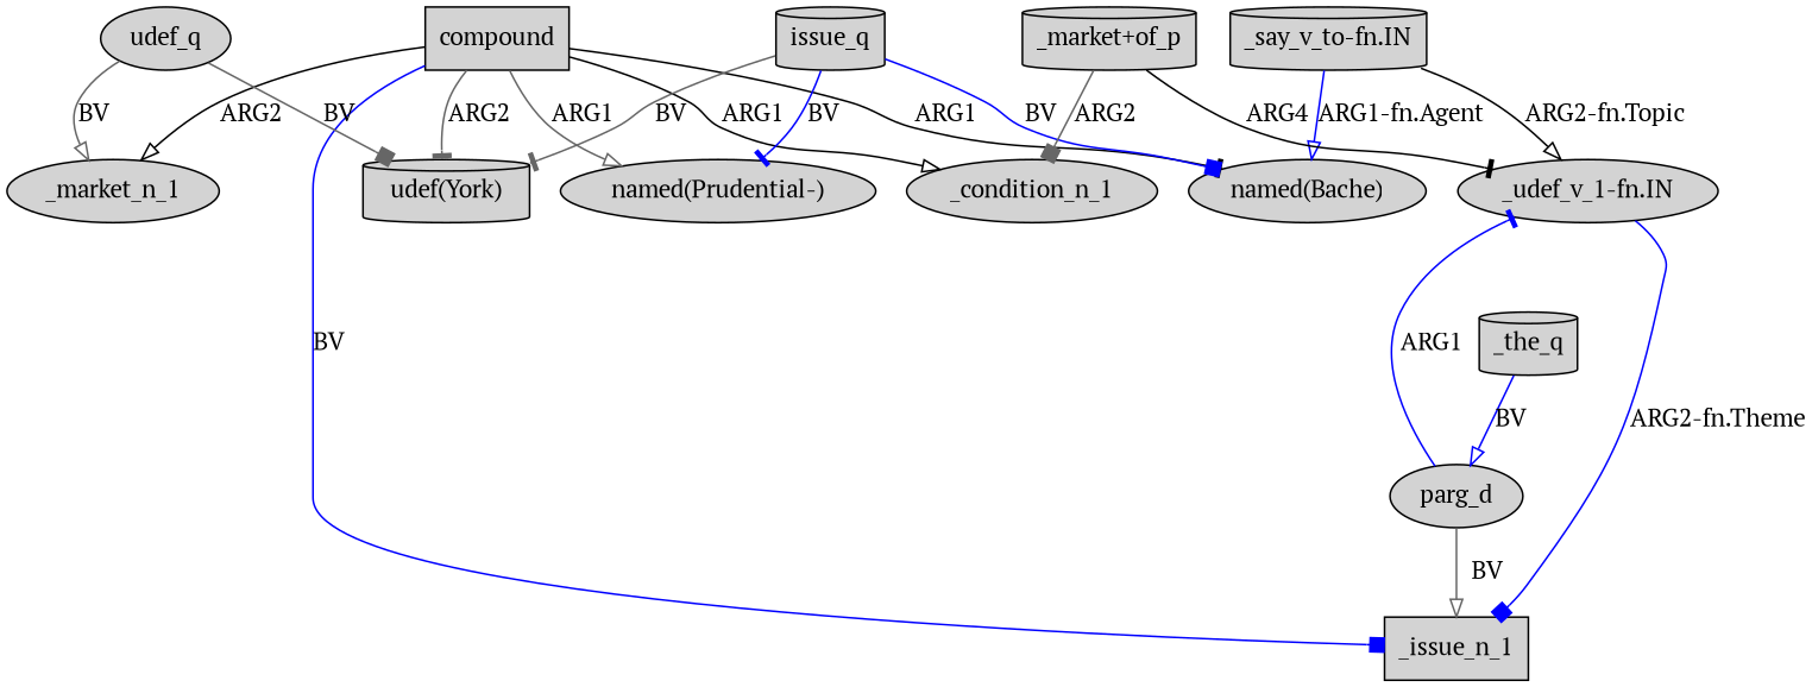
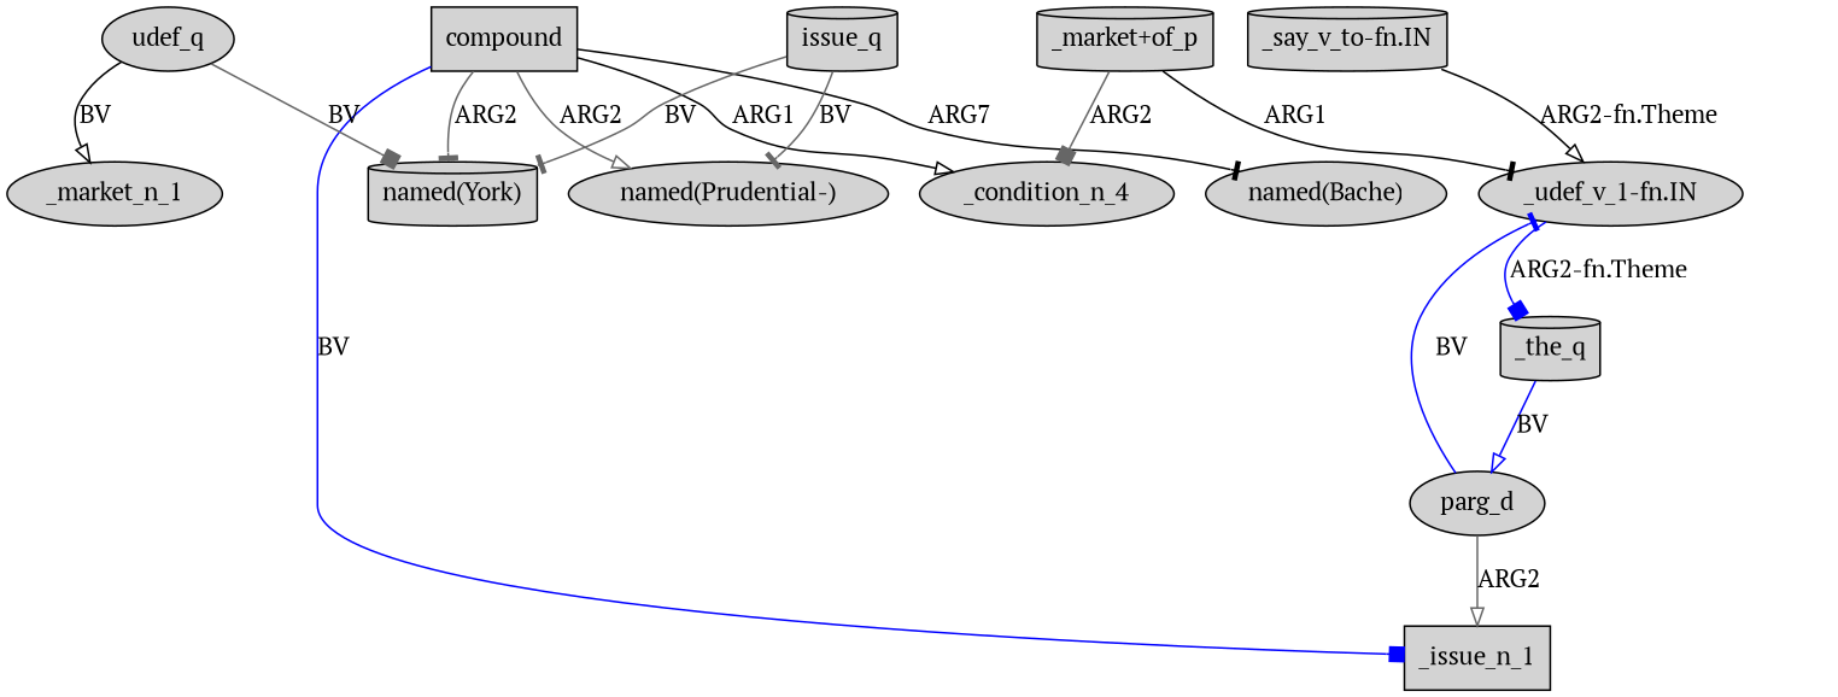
  digraph {
    fontname="PT Serif"
    node [fontname="PT Serif" shape=ellipse style=filled]
    edge [arrowhead=onormal color=gray40 fontname="PT Serif"]
    compound [shape=box]
    _market_n_1
    "named(Prudential-)"
    "named(Bache)"
    _issue_n_1 [shape=box]
-   _condition_n_1
-   "named(York)" [shape=cylinder label="udef(York)"]
+   _condition_n_1 [label=_condition_n_4]
+   "named(York)" [shape=cylinder]
    "_say_v_to-fn.IN" [shape=cylinder]
    n9 [label="_udef_v_1-fn.IN"]
    n10 [label=issue_q shape=cylinder]
    parg_d
    udef_q
    _the_q [shape=cylinder]
    n14 [label="_market+of_p" shape=cylinder]
-   compound -> _market_n_1 [color=black label=ARG2]
-   compound -> "named(Prudential-)" [label=ARG1]
-   compound -> "named(Bache)" [arrowhead=tee color=black label=ARG1]
+   compound -> "named(Prudential-)" [label=ARG2]
+   compound -> "named(Bache)" [arrowhead=tee color=black label=ARG7]
    compound -> _issue_n_1 [arrowhead=box color=blue label=BV]
    compound -> _condition_n_1 [color=black label=ARG1]
    compound -> "named(York)" [arrowhead=tee label=ARG2]
-   "_say_v_to-fn.IN" -> "named(Bache)" [color=blue label="ARG1-fn.Agent"]
-   "_say_v_to-fn.IN" -> n9 [color=black label="ARG2-fn.Topic"]
-   n9 -> _issue_n_1 [arrowhead=box color=blue label="ARG2-fn.Theme"]
-   n10 -> "named(Prudential-)" [arrowhead=tee color=blue label=BV]
-   n10 -> "named(Bache)" [arrowhead=box color=blue label=BV]
+   "_say_v_to-fn.IN" -> n9 [color=black label="ARG2-fn.Theme"]
+   n9 -> _the_q [arrowhead=box color=blue label="ARG2-fn.Theme"]
+   n10 -> "named(Prudential-)" [arrowhead=tee label=BV]
    n10 -> "named(York)" [arrowhead=tee label=BV]
-   parg_d -> _issue_n_1 [label=BV]
-   parg_d -> n9 [arrowhead=tee color=blue label=ARG1]
-   udef_q -> _market_n_1 [label=BV]
+   parg_d -> _issue_n_1 [label=ARG2]
+   parg_d -> n9 [arrowhead=tee color=blue label=BV]
+   udef_q -> _market_n_1 [color=black label=BV]
    udef_q -> "named(York)" [arrowhead=box label=BV]
    _the_q -> parg_d [color=blue label=BV]
    n14 -> _condition_n_1 [arrowhead=box label=ARG2]
-   n14 -> n9 [arrowhead=tee color=black label=ARG4]
+   n14 -> n9 [arrowhead=tee color=black label=ARG1]
  }
